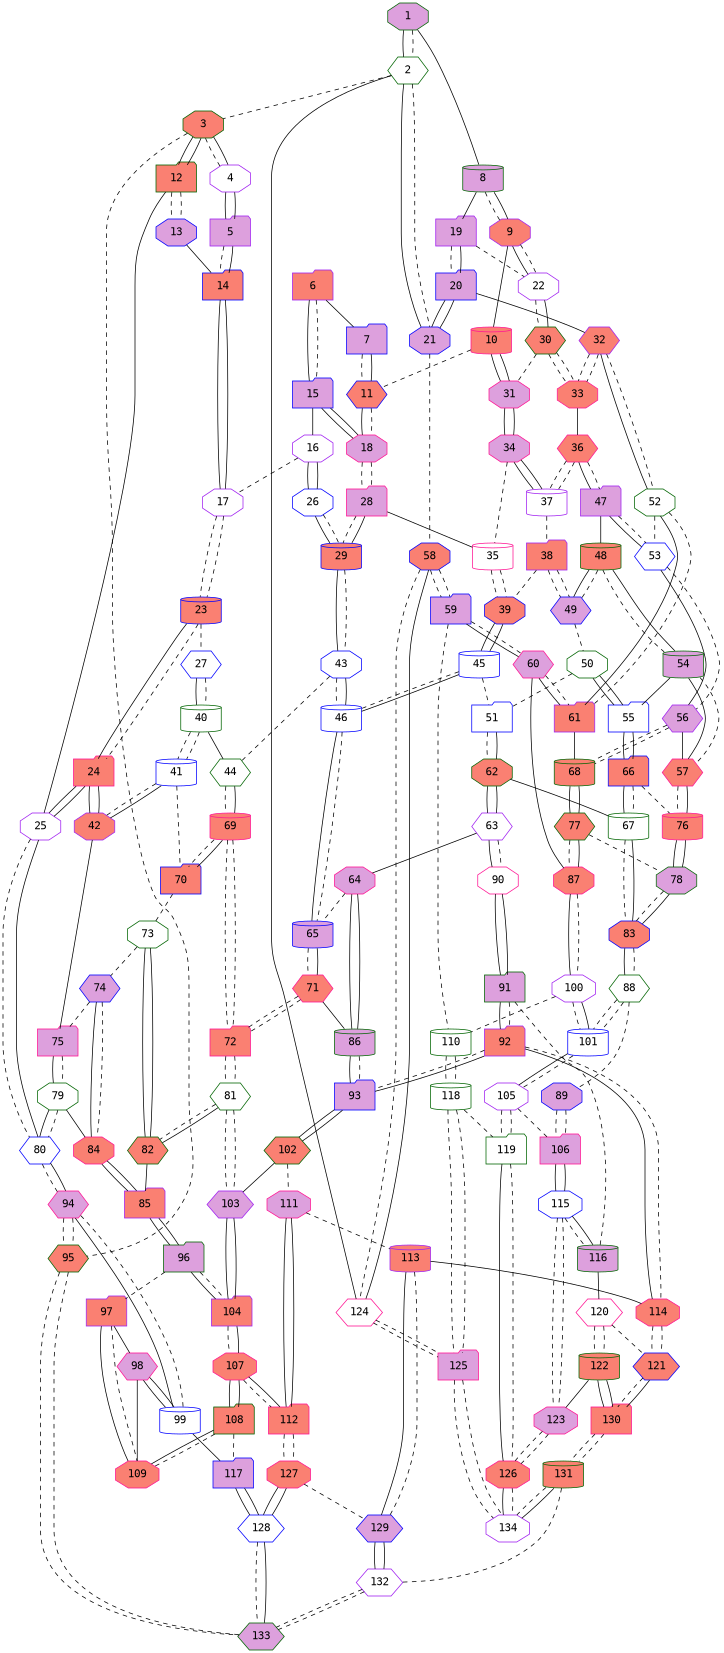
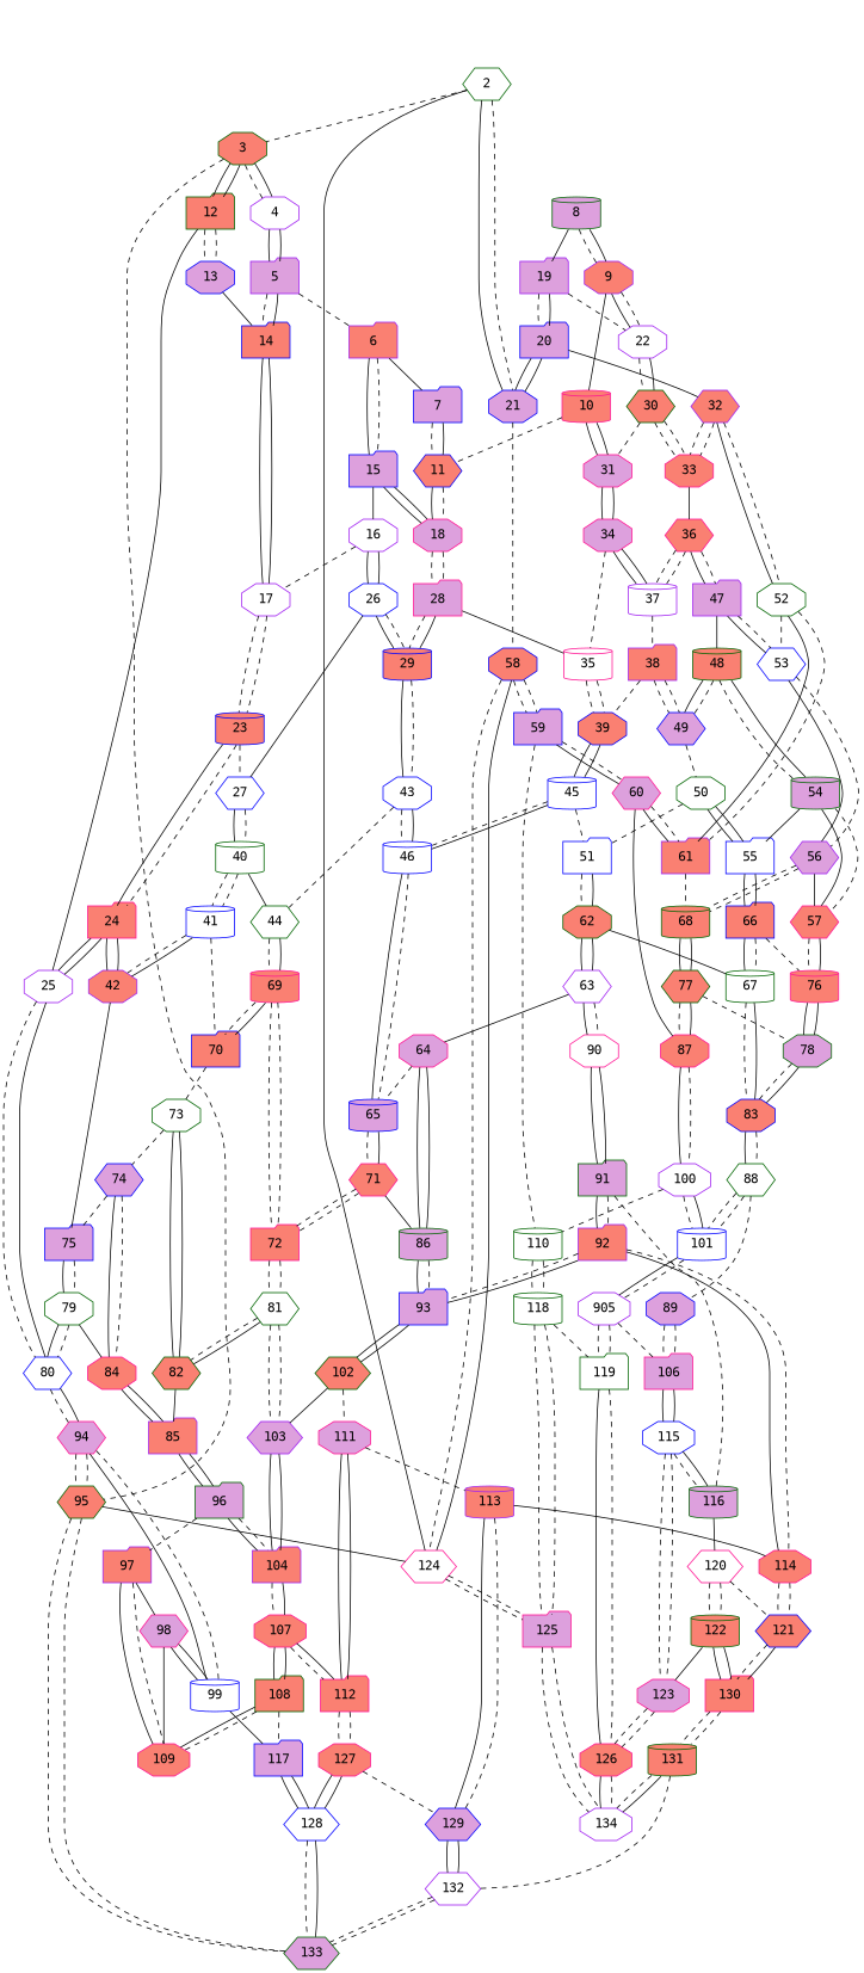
  graph {
    fontname="DejaVu Sans Mono"
    node [color=blue fillcolor=salmon fontname="DejaVu Sans Mono" shape=octagon style=filled]
    edge [fontname="DejaVu Sans Mono" style=dashed]
-   1 [color=darkgreen fillcolor=plum]
    2 [color=darkgreen fillcolor=white shape=hexagon]
    8 [color=darkgreen fillcolor=plum shape=cylinder]
    3 [color=darkgreen]
    21 [fillcolor=plum]
    124 [color=deeppink fillcolor=white shape=hexagon]
    9 [color=purple]
    19 [color=purple fillcolor=plum shape=folder]
    4 [color=purple fillcolor=white]
    12 [color=darkgreen shape=folder]
    95 [color=darkgreen shape=hexagon]
    58
    125 [color=deeppink fillcolor=plum shape=folder]
    5 [color=purple fillcolor=plum shape=folder]
    13 [fillcolor=plum]
    25 [color=purple fillcolor=white]
    133 [color=darkgreen fillcolor=plum shape=hexagon]
    6 [color=purple shape=folder]
    14 [shape=folder]
    7 [fillcolor=plum shape=folder]
    15 [fillcolor=plum shape=folder]
    17 [color=purple fillcolor=white]
    11 [shape=hexagon]
    18 [color=deeppink fillcolor=plum]
    16 [color=purple fillcolor=white]
    10 [color=deeppink shape=cylinder]
    22 [color=purple fillcolor=white]
    20 [fillcolor=plum shape=folder]
    31 [color=deeppink fillcolor=plum]
    30 [color=darkgreen shape=hexagon]
    34 [color=deeppink fillcolor=plum]
    28 [color=deeppink fillcolor=plum shape=folder]
    80 [fillcolor=white shape=hexagon]
    23 [shape=cylinder]
    26 [fillcolor=white]
    27 [fillcolor=white shape=hexagon]
    29 [shape=cylinder]
    24 [color=deeppink shape=folder]
    35 [color=deeppink fillcolor=white shape=cylinder]
    32 [color=purple shape=hexagon]
    33 [color=deeppink]
    52 [color=darkgreen fillcolor=white]
    59 [fillcolor=plum shape=folder]
    42 [color=purple]
    40 [color=darkgreen fillcolor=white shape=cylinder]
-   75 [color=deeppink fillcolor=plum shape=folder]
+   75 [fillcolor=plum shape=folder]
    94 [color=deeppink fillcolor=plum shape=hexagon]
    43 [fillcolor=white]
    41 [fillcolor=white shape=cylinder]
    44 [color=darkgreen fillcolor=white shape=hexagon]
    39
    46 [fillcolor=white shape=cylinder]
    36 [color=deeppink shape=hexagon]
    37 [color=purple fillcolor=white shape=cylinder]
    53 [fillcolor=white shape=hexagon]
    61 [color=purple shape=folder]
    47 [color=purple fillcolor=plum shape=folder]
    38 [color=purple shape=folder]
    45 [fillcolor=white shape=cylinder]
    48 [color=darkgreen shape=cylinder]
    49 [fillcolor=plum shape=hexagon]
    50 [color=darkgreen fillcolor=white]
    51 [fillcolor=white shape=folder]
    70 [shape=folder]
    69 [color=deeppink shape=cylinder]
    73 [color=darkgreen fillcolor=white]
    79 [color=darkgreen fillcolor=white]
    65 [fillcolor=plum shape=cylinder]
    72 [color=deeppink shape=folder]
    62 [color=darkgreen]
    71 [color=deeppink shape=hexagon]
    54 [color=darkgreen fillcolor=plum shape=cylinder]
    56 [color=purple fillcolor=plum shape=hexagon]
    55 [fillcolor=white shape=folder]
    57 [color=deeppink shape=hexagon]
    66 [shape=folder]
    63 [color=purple fillcolor=white shape=hexagon]
    67 [color=darkgreen fillcolor=white shape=cylinder]
    68 [color=darkgreen shape=cylinder]
    76 [color=deeppink shape=cylinder]
    77 [color=darkgreen shape=hexagon]
    78 [color=darkgreen fillcolor=plum]
    60 [color=deeppink fillcolor=plum shape=hexagon]
    110 [color=darkgreen fillcolor=white shape=cylinder]
    87 [color=deeppink]
    118 [color=darkgreen fillcolor=white shape=cylinder]
    100 [color=purple fillcolor=white]
    64 [color=deeppink fillcolor=plum]
    90 [color=deeppink fillcolor=white]
    83
    86 [color=darkgreen fillcolor=plum shape=cylinder]
    91 [color=darkgreen fillcolor=plum shape=folder]
    93 [fillcolor=plum shape=folder]
    88 [color=darkgreen fillcolor=white shape=hexagon]
    81 [color=darkgreen fillcolor=white shape=hexagon]
    74 [fillcolor=plum shape=hexagon]
    82 [color=darkgreen shape=hexagon]
    103 [color=purple fillcolor=plum shape=hexagon]
    84 [color=deeppink]
    85 [color=purple shape=folder]
    99 [fillcolor=white shape=cylinder]
    104 [color=purple shape=folder]
    96 [color=darkgreen fillcolor=plum shape=folder]
    89 [fillcolor=plum]
    101 [fillcolor=white shape=cylinder]
    97 [color=purple shape=folder]
    102 [color=darkgreen shape=hexagon]
    106 [color=deeppink fillcolor=plum shape=folder]
-   105 [color=purple fillcolor=white]
+   105 [color=purple fillcolor=white label=905]
    115 [fillcolor=white]
    92 [color=purple shape=folder]
    116 [color=darkgreen fillcolor=plum shape=cylinder]
    114 [color=deeppink]
    120 [color=deeppink fillcolor=white shape=hexagon]
    121 [shape=hexagon]
    111 [color=deeppink fillcolor=plum]
    117 [fillcolor=plum shape=folder]
    98 [color=deeppink fillcolor=plum shape=hexagon]
    109 [color=deeppink]
    107 [color=deeppink]
    128 [fillcolor=white shape=hexagon]
    119 [color=darkgreen fillcolor=white shape=folder]
    112 [color=deeppink shape=folder]
    113 [color=purple shape=cylinder]
    108 [color=darkgreen shape=folder]
    126 [color=deeppink]
    123 [color=deeppink fillcolor=plum]
    127 [color=deeppink]
    129 [fillcolor=plum shape=hexagon]
    132 [color=purple fillcolor=white shape=hexagon]
    130 [color=deeppink shape=folder]
    122 [color=darkgreen shape=cylinder]
    134 [color=purple fillcolor=white]
    131 [color=darkgreen shape=cylinder]
-   1 -- 2 [style=solid]
-   1 -- 2
-   1 -- 8 [style=solid]
    2 -- 3
    2 -- 21 [style=solid]
    2 -- 21
    2 -- 124 [style=solid]
    8 -- 9
    8 -- 9 [style=solid]
    8 -- 19 [style=solid]
    3 -- 4
    3 -- 4 [style=solid]
    3 -- 12 [style=solid]
    3 -- 12 [style=solid]
    3 -- 95
    21 -- 58
    124 -- 125
    124 -- 125
    9 -- 10 [style=solid]
    9 -- 22 [style=solid]
    9 -- 22
    19 -- 22
    19 -- 20
    19 -- 20 [style=solid]
    4 -- 5 [style=solid]
    4 -- 5 [style=solid]
    12 -- 13
    12 -- 13
    12 -- 25 [style=solid]
+   95 -- 124 [style=solid]
    95 -- 133
    95 -- 133
    58 -- 124
    58 -- 124 [style=solid]
    58 -- 59
    58 -- 59
    125 -- 134
    125 -- 134
+   5 -- 6
    5 -- 14
    5 -- 14 [style=solid]
    13 -- 14 [style=solid]
    25 -- 80
    25 -- 80 [style=solid]
    6 -- 7 [style=solid]
    6 -- 15 [style=solid]
    6 -- 15
    14 -- 17 [style=solid]
    14 -- 17 [style=solid]
    7 -- 11
    7 -- 11 [style=solid]
    15 -- 18 [style=solid]
    15 -- 18 [style=solid]
    15 -- 16 [style=solid]
    17 -- 23
    17 -- 23
    11 -- 18 [style=solid]
    11 -- 18
    18 -- 28
    18 -- 28
    16 -- 17
    16 -- 26 [style=solid]
    16 -- 26 [style=solid]
    10 -- 11
    10 -- 31 [style=solid]
    10 -- 31 [style=solid]
    22 -- 30
    22 -- 30 [style=solid]
    20 -- 21 [style=solid]
    20 -- 21 [style=solid]
    20 -- 32 [style=solid]
    31 -- 34 [style=solid]
    31 -- 34 [style=solid]
    30 -- 31
    30 -- 33
    30 -- 33
    34 -- 35
    34 -- 37 [style=solid]
    34 -- 37 [style=solid]
    28 -- 29
    28 -- 29 [style=solid]
    28 -- 35 [style=solid]
    80 -- 94
    80 -- 94 [style=solid]
    23 -- 27
    23 -- 24 [style=solid]
    23 -- 24
+   26 -- 27 [style=solid]
    26 -- 29 [style=solid]
    26 -- 29
    27 -- 40 [style=solid]
    27 -- 40
    29 -- 43 [style=solid]
    29 -- 43
    24 -- 25 [style=solid]
    24 -- 25 [style=solid]
    24 -- 42 [style=solid]
    24 -- 42 [style=solid]
    35 -- 39
    35 -- 39
    32 -- 33
    32 -- 33
    32 -- 52 [style=solid]
    32 -- 52
    33 -- 36 [style=solid]
    52 -- 53
    52 -- 61 [style=solid]
    52 -- 61
    59 -- 60 [style=solid]
    59 -- 60
    59 -- 110
    42 -- 75 [style=solid]
    40 -- 41
    40 -- 41
    40 -- 44 [style=solid]
    75 -- 79 [style=solid]
    75 -- 79
    94 -- 95
    94 -- 95
    94 -- 99 [style=solid]
    94 -- 99
    43 -- 44
    43 -- 46
    43 -- 46 [style=solid]
    41 -- 42
    41 -- 42 [style=solid]
    41 -- 70
    44 -- 69
    44 -- 69 [style=solid]
    39 -- 45 [style=solid]
    39 -- 45 [style=solid]
    46 -- 65 [style=solid]
    46 -- 65
    36 -- 37
    36 -- 37
    36 -- 47 [style=solid]
    36 -- 47
    37 -- 38
    53 -- 56 [style=solid]
    53 -- 56
-   61 -- 68 [style=solid]
+   61 -- 68
    47 -- 53 [style=solid]
    47 -- 53
    47 -- 48 [style=solid]
    38 -- 39
    38 -- 49
    38 -- 49
    45 -- 46
    45 -- 46 [style=solid]
    45 -- 51
    48 -- 49 [style=solid]
    48 -- 49
    48 -- 54
    48 -- 54 [style=solid]
    49 -- 50
    50 -- 51
    50 -- 55 [style=solid]
    50 -- 55 [style=solid]
    51 -- 62
    51 -- 62 [style=solid]
    70 -- 73
    69 -- 70
    69 -- 70 [style=solid]
    69 -- 72
    69 -- 72
    73 -- 74
    73 -- 82 [style=solid]
    73 -- 82 [style=solid]
    79 -- 80 [style=solid]
    79 -- 80
    79 -- 84 [style=solid]
    65 -- 71
    65 -- 71 [style=solid]
    72 -- 81
    72 -- 81
    62 -- 63 [style=solid]
    62 -- 63 [style=solid]
    62 -- 67 [style=solid]
    71 -- 72
    71 -- 72
    71 -- 86 [style=solid]
    54 -- 55 [style=solid]
    54 -- 57 [style=solid]
    54 -- 57
    56 -- 57 [style=solid]
    56 -- 68
    56 -- 68
    55 -- 66 [style=solid]
    55 -- 66 [style=solid]
    57 -- 76
    57 -- 76 [style=solid]
    66 -- 67 [style=solid]
    66 -- 67
    66 -- 76
    63 -- 64 [style=solid]
    63 -- 90 [style=solid]
    63 -- 90
    67 -- 83
    67 -- 83 [style=solid]
    68 -- 77 [style=solid]
    68 -- 77 [style=solid]
    76 -- 78 [style=solid]
    76 -- 78 [style=solid]
    77 -- 78
    77 -- 87
    77 -- 87 [style=solid]
    78 -- 83
    78 -- 83 [style=solid]
    60 -- 61 [style=solid]
    60 -- 61
    60 -- 87 [style=solid]
    110 -- 118
    110 -- 118
    87 -- 100 [style=solid]
    87 -- 100
    118 -- 125
    118 -- 125
    118 -- 119
    100 -- 110
    100 -- 101
    100 -- 101 [style=solid]
    64 -- 65
    64 -- 86 [style=solid]
    64 -- 86 [style=solid]
    90 -- 91 [style=solid]
    90 -- 91 [style=solid]
    83 -- 88 [style=solid]
    83 -- 88
    86 -- 93 [style=solid]
    86 -- 93
    91 -- 92 [style=solid]
    91 -- 92
    91 -- 116
    93 -- 102 [style=solid]
    93 -- 102 [style=solid]
    88 -- 89
    88 -- 101
    88 -- 101
    81 -- 82
    81 -- 82 [style=solid]
    81 -- 103
    81 -- 103
    74 -- 75
    74 -- 84 [style=solid]
    74 -- 84
    82 -- 85 [style=solid]
    103 -- 104 [style=solid]
    103 -- 104 [style=solid]
    84 -- 85 [style=solid]
    84 -- 85 [style=solid]
    85 -- 96 [style=solid]
    85 -- 96 [style=solid]
    99 -- 117 [style=solid]
    104 -- 107
    104 -- 107 [style=solid]
    96 -- 104 [style=solid]
    96 -- 104
    96 -- 97
    89 -- 106
    89 -- 106
    101 -- 105 [style=solid]
    101 -- 105
    97 -- 98 [style=solid]
    97 -- 109 [style=solid]
    97 -- 109
    102 -- 103 [style=solid]
    102 -- 111
    106 -- 115 [style=solid]
    106 -- 115 [style=solid]
    105 -- 106
    105 -- 119
    105 -- 119
    115 -- 116
    115 -- 116 [style=solid]
    115 -- 123
    115 -- 123
    92 -- 93
    92 -- 93 [style=solid]
    92 -- 114 [style=solid]
    92 -- 114
    116 -- 120 [style=solid]
    114 -- 121
    114 -- 121
    120 -- 121
    120 -- 122
    120 -- 122
    121 -- 130
    121 -- 130 [style=solid]
    111 -- 112 [style=solid]
    111 -- 112 [style=solid]
    111 -- 113
    117 -- 128 [style=solid]
    117 -- 128 [style=solid]
    98 -- 99 [style=solid]
    98 -- 99 [style=solid]
    98 -- 109 [style=solid]
    107 -- 112
    107 -- 112 [style=solid]
    107 -- 108 [style=solid]
    107 -- 108 [style=solid]
    128 -- 133
    128 -- 133 [style=solid]
    119 -- 126 [style=solid]
    119 -- 126
    112 -- 127
    112 -- 127
    113 -- 114 [style=solid]
    113 -- 129 [style=solid]
    113 -- 129
    108 -- 117
    108 -- 109 [style=solid]
    108 -- 109
    126 -- 134 [style=solid]
    126 -- 134
    123 -- 126
    123 -- 126
    127 -- 128 [style=solid]
    127 -- 128 [style=solid]
    127 -- 129
    129 -- 132 [style=solid]
    129 -- 132 [style=solid]
    132 -- 133
    132 -- 133
    130 -- 131
    130 -- 131
    122 -- 123 [style=solid]
    122 -- 130 [style=solid]
    122 -- 130 [style=solid]
    131 -- 132
    131 -- 134
    131 -- 134 [style=solid]
  }
